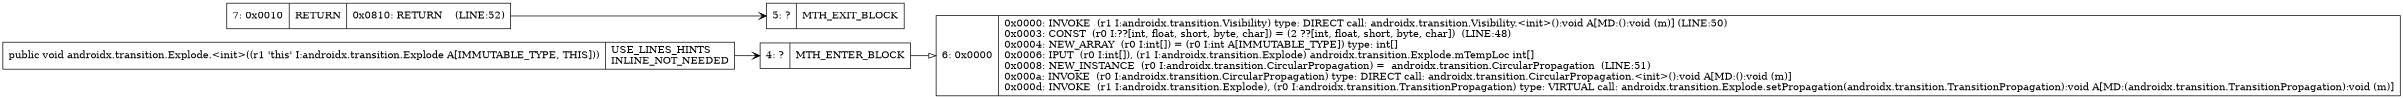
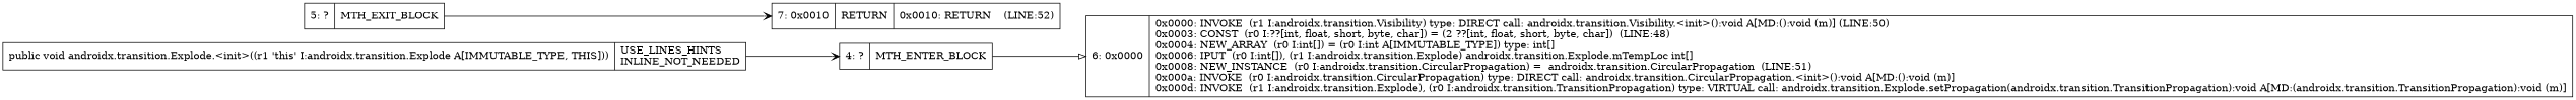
  digraph {
    rankdir=LR
    node [shape=record]
    edge [arrowhead=vee]
    n1 [label="{4\:\ ?|MTH_ENTER_BLOCK\l}"]
    n2 [label="{6\:\ 0x0000|0x0000: INVOKE  (r1 I:androidx.transition.Visibility) type: DIRECT call: androidx.transition.Visibility.\<init\>():void A[MD:():void (m)] (LINE:50)\l0x0003: CONST  (r0 I:??[int, float, short, byte, char]) = (2 ??[int, float, short, byte, char])  (LINE:48)\l0x0004: NEW_ARRAY  (r0 I:int[]) = (r0 I:int A[IMMUTABLE_TYPE]) type: int[] \l0x0006: IPUT  (r0 I:int[]), (r1 I:androidx.transition.Explode) androidx.transition.Explode.mTempLoc int[] \l0x0008: NEW_INSTANCE  (r0 I:androidx.transition.CircularPropagation) =  androidx.transition.CircularPropagation  (LINE:51)\l0x000a: INVOKE  (r0 I:androidx.transition.CircularPropagation) type: DIRECT call: androidx.transition.CircularPropagation.\<init\>():void A[MD:():void (m)]\l0x000d: INVOKE  (r1 I:androidx.transition.Explode), (r0 I:androidx.transition.TransitionPropagation) type: VIRTUAL call: androidx.transition.Explode.setPropagation(androidx.transition.TransitionPropagation):void A[MD:(androidx.transition.TransitionPropagation):void (m)]\l}"]
-   n3 [label="{7\:\ 0x0010|RETURN\l|0x0810: RETURN    (LINE:52)\l}"]
+   n3 [label="{7\:\ 0x0010|RETURN\l|0x0010: RETURN    (LINE:52)\l}"]
    n4 [label="{5\:\ ?|MTH_EXIT_BLOCK\l}"]
    n5 [label="{public void androidx.transition.Explode.\<init\>((r1 'this' I:androidx.transition.Explode A[IMMUTABLE_TYPE, THIS]))  | USE_LINES_HINTS\lINLINE_NOT_NEEDED\l}"]
    n1 -> n2 [arrowhead=onormal]
-   n3 -> n4
+   n4 -> n3
    n5 -> n1
  }
